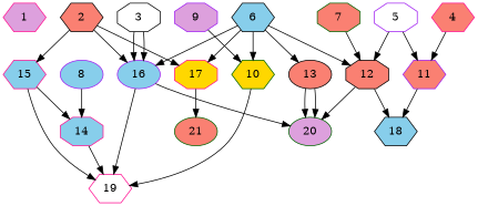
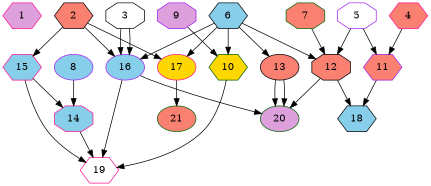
  digraph {
    node [alpha=0.03 color=deeppink fillcolor=salmon shape=hexagon style=filled]
    1 [alpha=0.18 expect_size=36124668598603072 fillcolor=plum]
    2 [color=black expect_size=39775692128256000000]
    15 [expect_size=1993441536976617472000 fillcolor=skyblue]
    16 [alpha=0.04 color=purple expect_size=1572956879220008448 fillcolor=skyblue shape=ellipse]
-   17 [alpha=0.06 expect_size=1450873970925049479168 fillcolor=gold shape=octagon]
+   17 [alpha=0.06 expect_size=1450873970925049479168 fillcolor=gold shape=ellipse]
    19 [alpha=0.19 expect_size=654748515735344 fillcolor=white]
    14 [alpha=0.19 expect_size=1455462503755761152 fillcolor=skyblue shape=octagon]
    20 [alpha=0.05 color=darkgreen expect_size=35038449973293456 fillcolor=plum shape=ellipse]
    21 [color=darkgreen expect_size=318128039244067776 shape=ellipse]
    3 [alpha=0.09 color=black expect_size=47853943409350803456 fillcolor=white shape=octagon]
    4 [alpha=0.17 expect_size=729488946156495962112]
    11 [alpha=0.17 color=purple expect_size=84397023146306174976]
    18 [alpha=0.17 color=black expect_size=666953056256000000000 fillcolor=skyblue]
    5 [alpha=0.08 color=purple expect_size=130946211141023432704 fillcolor=white shape=octagon]
    12 [alpha=0.01 color=black expect_size=1239562828306978963456 shape=octagon]
    6 [alpha=0.11 color=black expect_size=468929180761900187648 fillcolor=skyblue]
    10 [alpha=0.13 color=darkgreen expect_size=351341312025103958016 fillcolor=gold]
    13 [alpha=0.15 color=black expect_size=6458848385137097 shape=ellipse]
    7 [alpha=0.10 color=darkgreen expect_size=108642678341883328 shape=octagon]
    8 [alpha=0.04 color=purple expect_size=65128287318814912 fillcolor=skyblue shape=ellipse]
    9 [alpha=0.14 color=purple expect_size=510576105221466882048 fillcolor=plum shape=octagon]
    2 -> 15
    2 -> 16
    2 -> 17
    15 -> 19
    15 -> 14
    16 -> 19
    16 -> 20
    17 -> 21
    14 -> 19
    3 -> 16
    3 -> 16
    4 -> 11
    11 -> 18
    5 -> 11
    5 -> 12
    12 -> 20
    12 -> 18
    6 -> 16
    6 -> 17
    6 -> 12
    6 -> 10
    6 -> 13
    10 -> 19
    13 -> 20
    13 -> 20
    7 -> 12
    8 -> 14
    9 -> 10
  }
